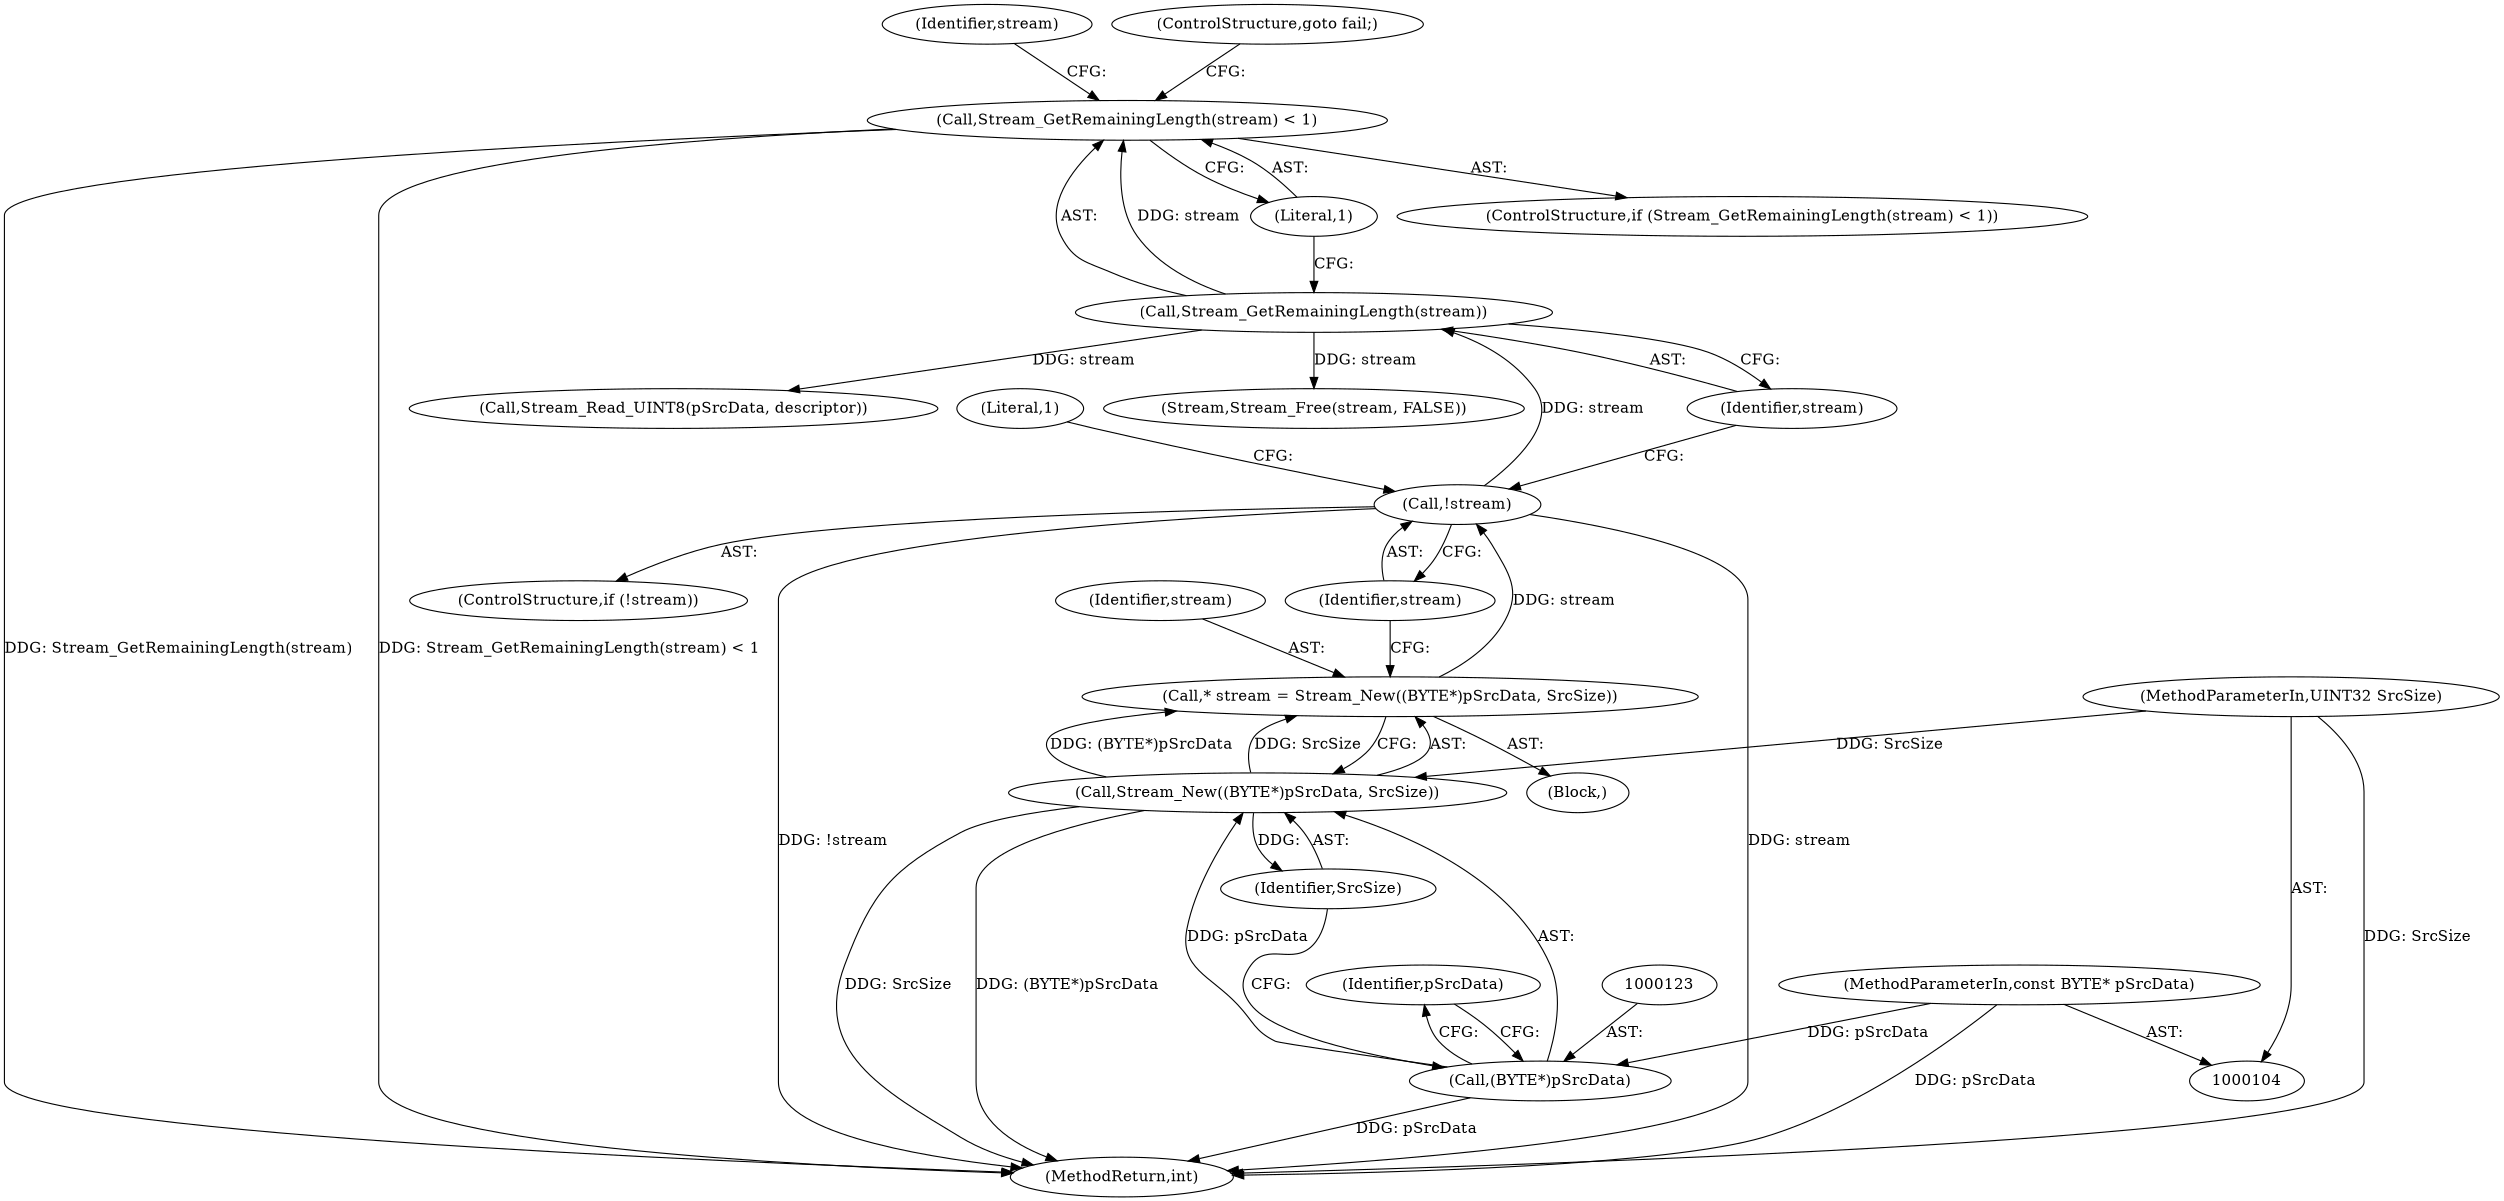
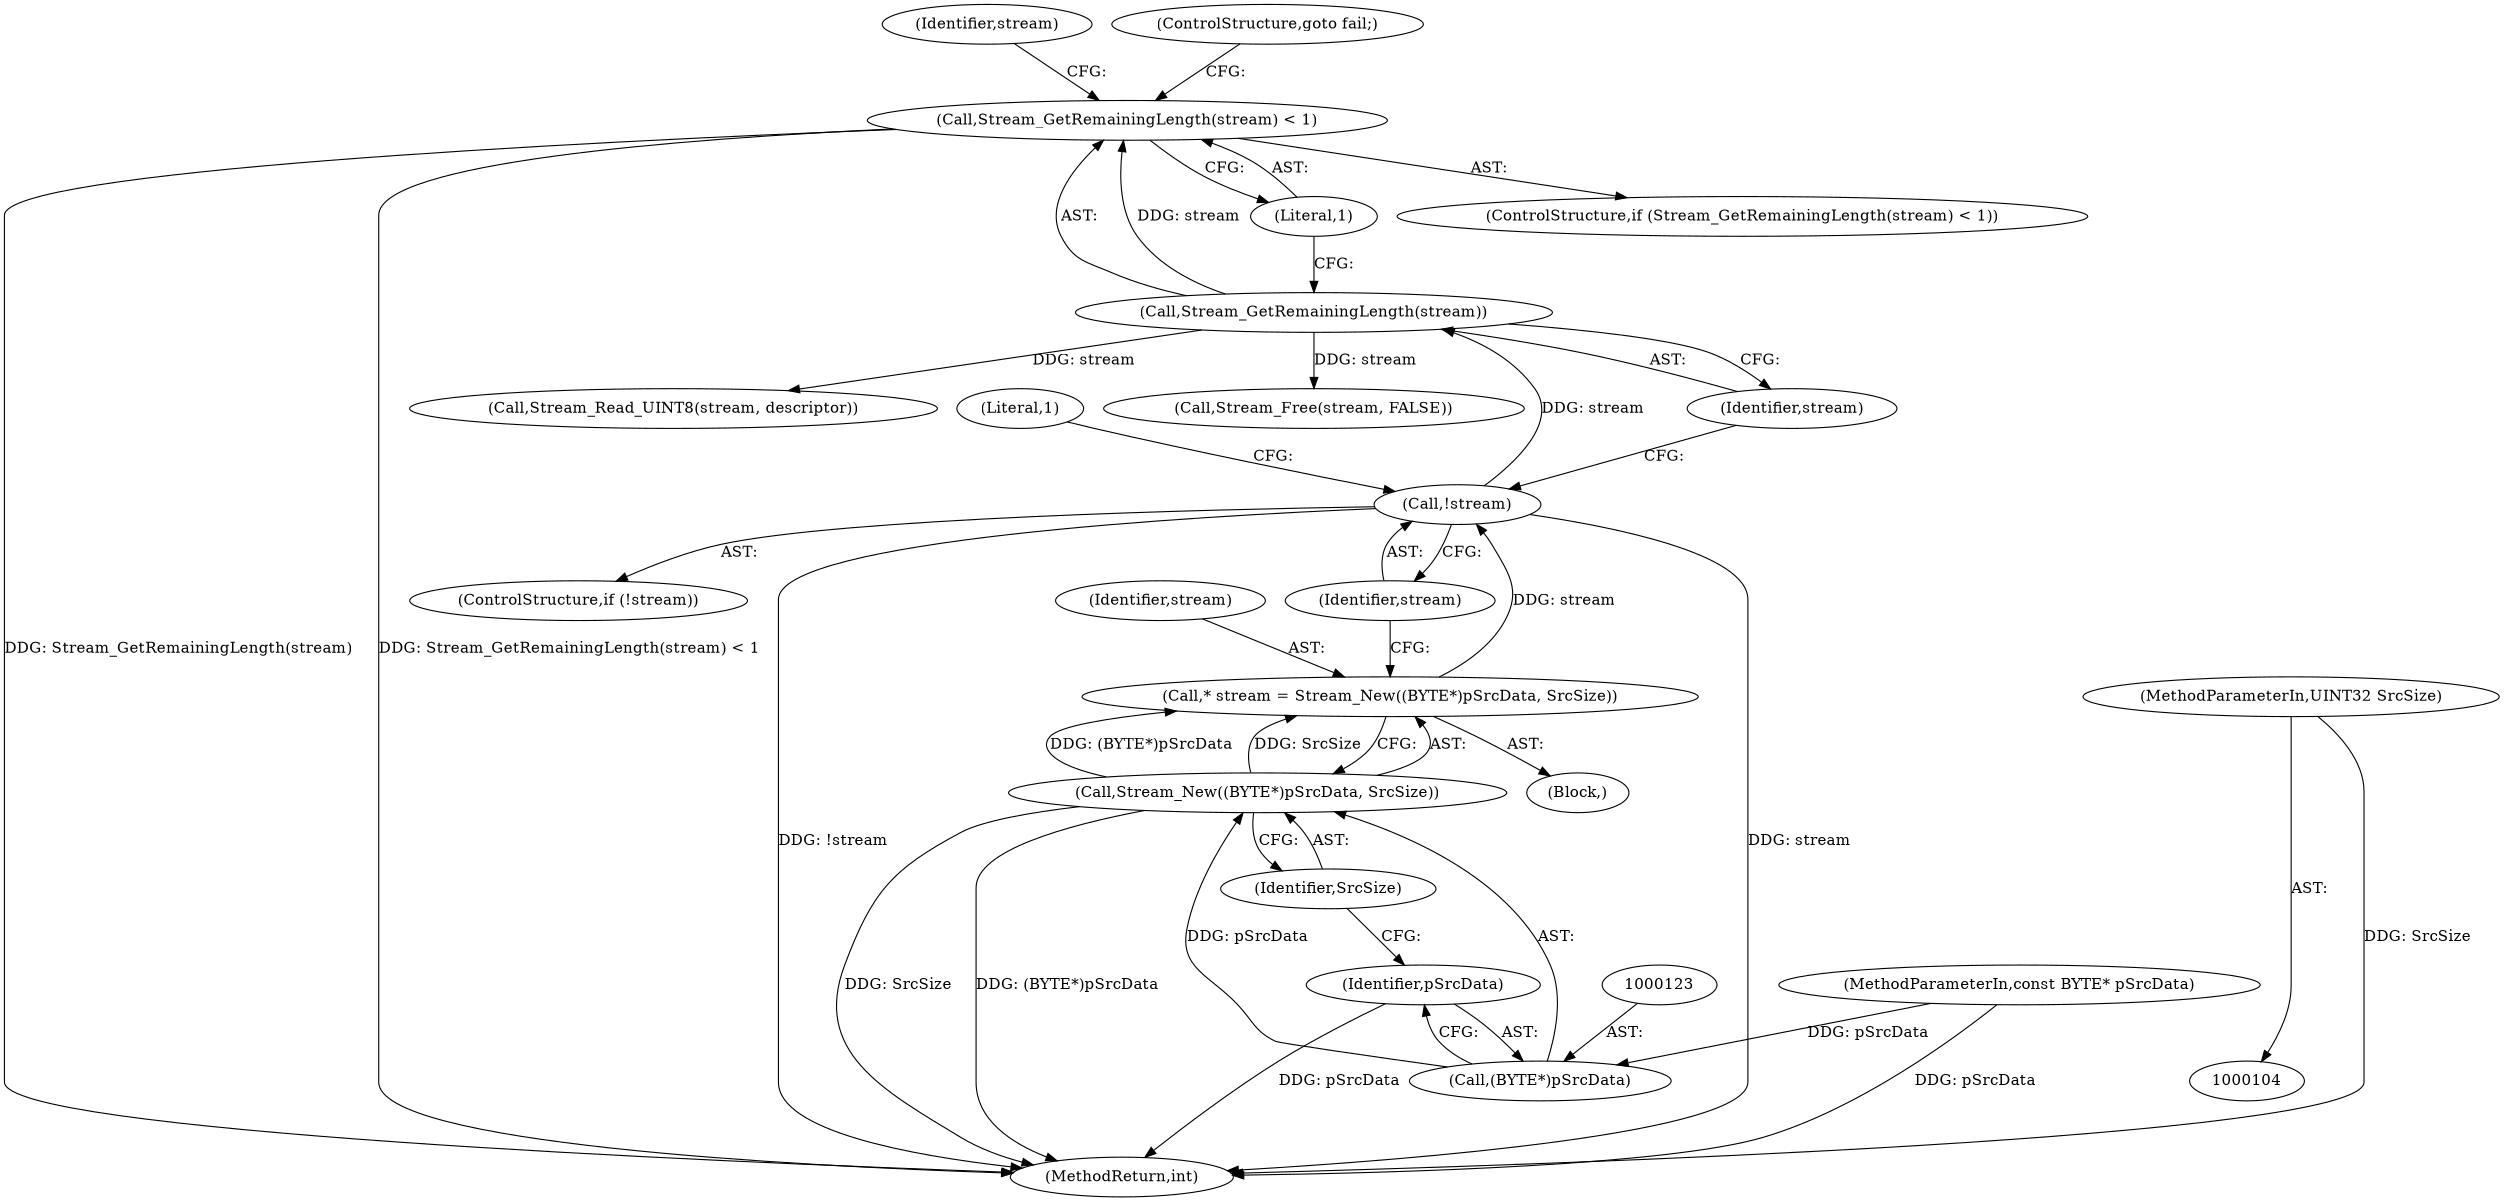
  digraph {
    n1 [label="(Call,Stream_GetRemainingLength(stream) < 1)"]
    n2 [label="(MethodReturn,int)"]
    n3 [label="(ControlStructure,if (Stream_GetRemainingLength(stream) < 1))"]
    n4 [label="(Literal,1)"]
    n5 [label="(Call,Stream_GetRemainingLength(stream))"]
    n6 [label="(Identifier,stream)"]
-   n7 [label="(Call,Stream_Read_UINT8(pSrcData, descriptor))"]
-   n8 [label="(Stream,Stream_Free(stream, FALSE))"]
+   n7 [label="(Call,Stream_Read_UINT8(stream, descriptor))"]
+   n8 [label="(Call,Stream_Free(stream, FALSE))"]
    n9 [label="(Call,!stream)"]
    n10 [label="(Identifier,stream)"]
    n11 [label="(ControlStructure,if (!stream))"]
    n12 [label="(Call,* stream = Stream_New((BYTE*)pSrcData, SrcSize))"]
    n13 [label="(Call,Stream_New((BYTE*)pSrcData, SrcSize))"]
    n14 [label="(Block,)"]
    n15 [label="(Identifier,SrcSize)"]
    n16 [label="(Call,(BYTE*)pSrcData)"]
    n17 [label="(Identifier,pSrcData)"]
    n18 [label="(MethodParameterIn,const BYTE* pSrcData)"]
    1000104
    n20 [label="(MethodParameterIn,UINT32 SrcSize)"]
    n21 [label="(Identifier,stream)"]
    n22 [label="(Identifier,stream)"]
    n23 [label="(Literal,1)"]
    n24 [label="(ControlStructure,goto fail;)"]
    1000123
    n1 -> n2 [label="DDG: Stream_GetRemainingLength(stream)"]
    n1 -> n2 [label="DDG: Stream_GetRemainingLength(stream) < 1"]
    n1 -> n3 [label="AST: "]
    n1 -> n4 [label="CFG: "]
    n4 -> n1 [label="AST: "]
    n4 -> n5 [label="CFG: "]
    n5 -> n1 [label="AST: "]
    n5 -> n1 [label="DDG: stream"]
    n5 -> n6 [label="CFG: "]
    n5 -> n7 [label="DDG: stream"]
    n5 -> n8 [label="DDG: stream"]
    n6 -> n5 [label="AST: "]
    n6 -> n9 [label="CFG: "]
    n9 -> n2 [label="DDG: !stream"]
    n9 -> n2 [label="DDG: stream"]
    n9 -> n5 [label="DDG: stream"]
    n9 -> n10 [label="CFG: "]
    n9 -> n11 [label="AST: "]
    n10 -> n9 [label="AST: "]
    n10 -> n12 [label="CFG: "]
    n12 -> n9 [label="DDG: stream"]
    n12 -> n13 [label="CFG: "]
    n12 -> n14 [label="AST: "]
    n13 -> n2 [label="DDG: SrcSize"]
    n13 -> n2 [label="DDG: (BYTE*)pSrcData"]
    n13 -> n12 [label="AST: "]
    n13 -> n12 [label="DDG: (BYTE*)pSrcData"]
    n13 -> n12 [label="DDG: SrcSize"]
-   n13 -> n15 [label="DDG: "]
+   n13 -> n15 [label="CFG: "]
    n15 -> n13 [label="AST: "]
-   n15 -> n16 [label="CFG: "]
-   n16 -> n2 [label="DDG: pSrcData"]
+   n15 -> n17 [label="CFG: "]
+   n17 -> n2 [label="DDG: pSrcData"]
    n16 -> n13 [label="AST: "]
    n16 -> n13 [label="DDG: pSrcData"]
    n16 -> n17 [label="CFG: "]
-   n17 -> n16 [label="CFG: "]
+   n17 -> n16 [label="AST: "]
    n18 -> n2 [label="DDG: pSrcData"]
    n18 -> n16 [label="DDG: pSrcData"]
-   n18 -> 1000104 [label="AST: "]
    n20 -> n2 [label="DDG: SrcSize"]
-   n20 -> n13 [label="DDG: SrcSize"]
    n20 -> 1000104 [label="AST: "]
    n21 -> n1 [label="CFG: "]
    n22 -> n12 [label="AST: "]
    n23 -> n9 [label="CFG: "]
    n24 -> n1 [label="CFG: "]
    1000123 -> n16 [label="AST: "]
  }
